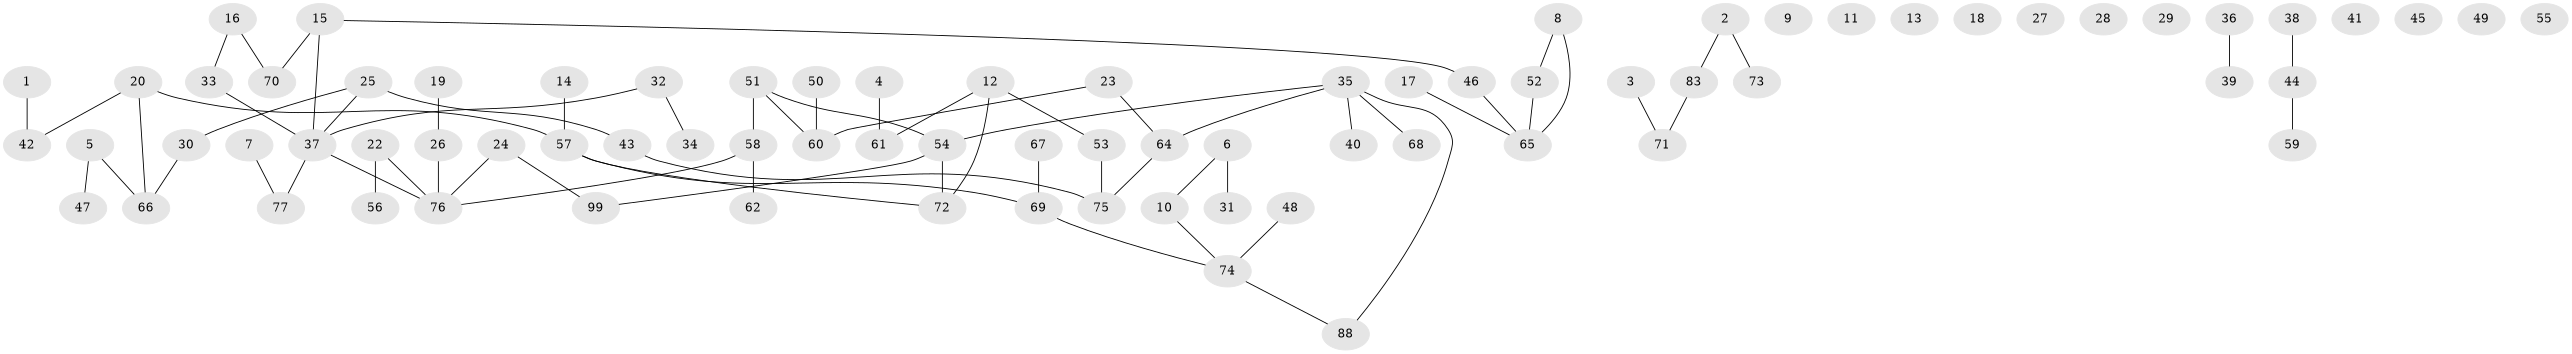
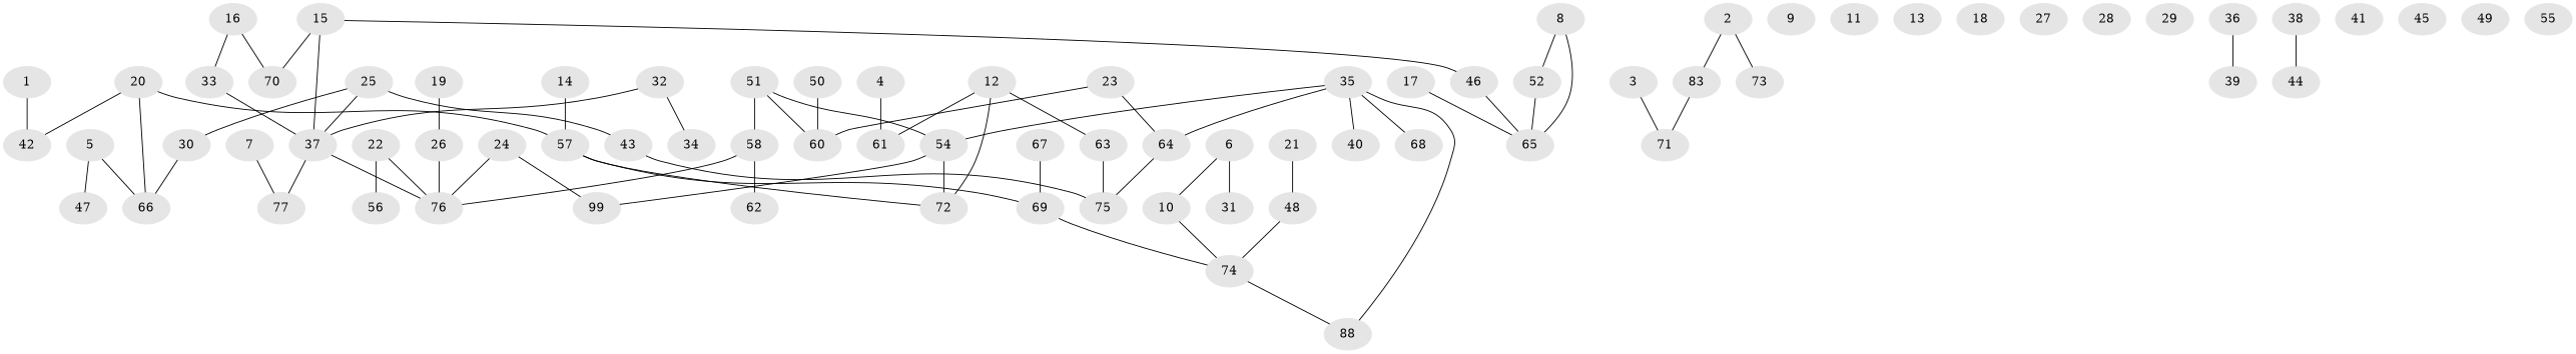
  graph {
    node [color=gray90 style=filled]
    1
    42
    n3 [label=83]
    2
    73
    71
    3
    4
    61
    5
    47
    66
    6
    10
    31
    74
    7
    77
    8
    52
    65
    9
    n23 [label=88]
    11
    12
-   53
+   53 [label=63]
    72
    75
    13
    14
    57
    69
    15
    37
    46
    70
    76
    16
    33
    17
    18
    19
    26
    20
+   21
    48
    22
    56
    23
    60
    64
    24
    n53 [label=99]
    25
    30
    43
    27
    28
    29
    32
    34
    35
    40
    54
    68
    36
    39
    38
    44
-   59
    41
    45
    49
    50
    51
    58
    62
    55
    67
    1 -- 42
    n3 -- 71
    2 -- n3
    2 -- 73
    3 -- 71
    4 -- 61
    5 -- 47
    5 -- 66
    6 -- 10
    6 -- 31
    10 -- 74
    74 -- n23
    7 -- 77
    8 -- 52
    8 -- 65
    52 -- 65
    12 -- 61
    12 -- 53
    12 -- 72
    53 -- 75
    14 -- 57
    57 -- 72
    57 -- 69
    69 -- 74
    15 -- 37
    15 -- 46
    15 -- 70
    37 -- 77
    37 -- 76
    46 -- 65
    16 -- 70
    16 -- 33
    33 -- 37
    17 -- 65
    19 -- 26
    26 -- 76
    20 -- 42
    20 -- 66
    20 -- 57
+   21 -- 48
    48 -- 74
    22 -- 76
    22 -- 56
    23 -- 60
    23 -- 64
    64 -- 75
    24 -- 76
    24 -- n53
    25 -- 37
    25 -- 30
    25 -- 43
    30 -- 66
    43 -- 75
    32 -- 37
    32 -- 34
    35 -- n23
    35 -- 64
    35 -- 40
    35 -- 54
    35 -- 68
    54 -- 72
    54 -- n53
    36 -- 39
    38 -- 44
-   44 -- 59
    50 -- 60
    51 -- 60
    51 -- 54
    51 -- 58
    58 -- 76
    58 -- 62
    67 -- 69
  }
